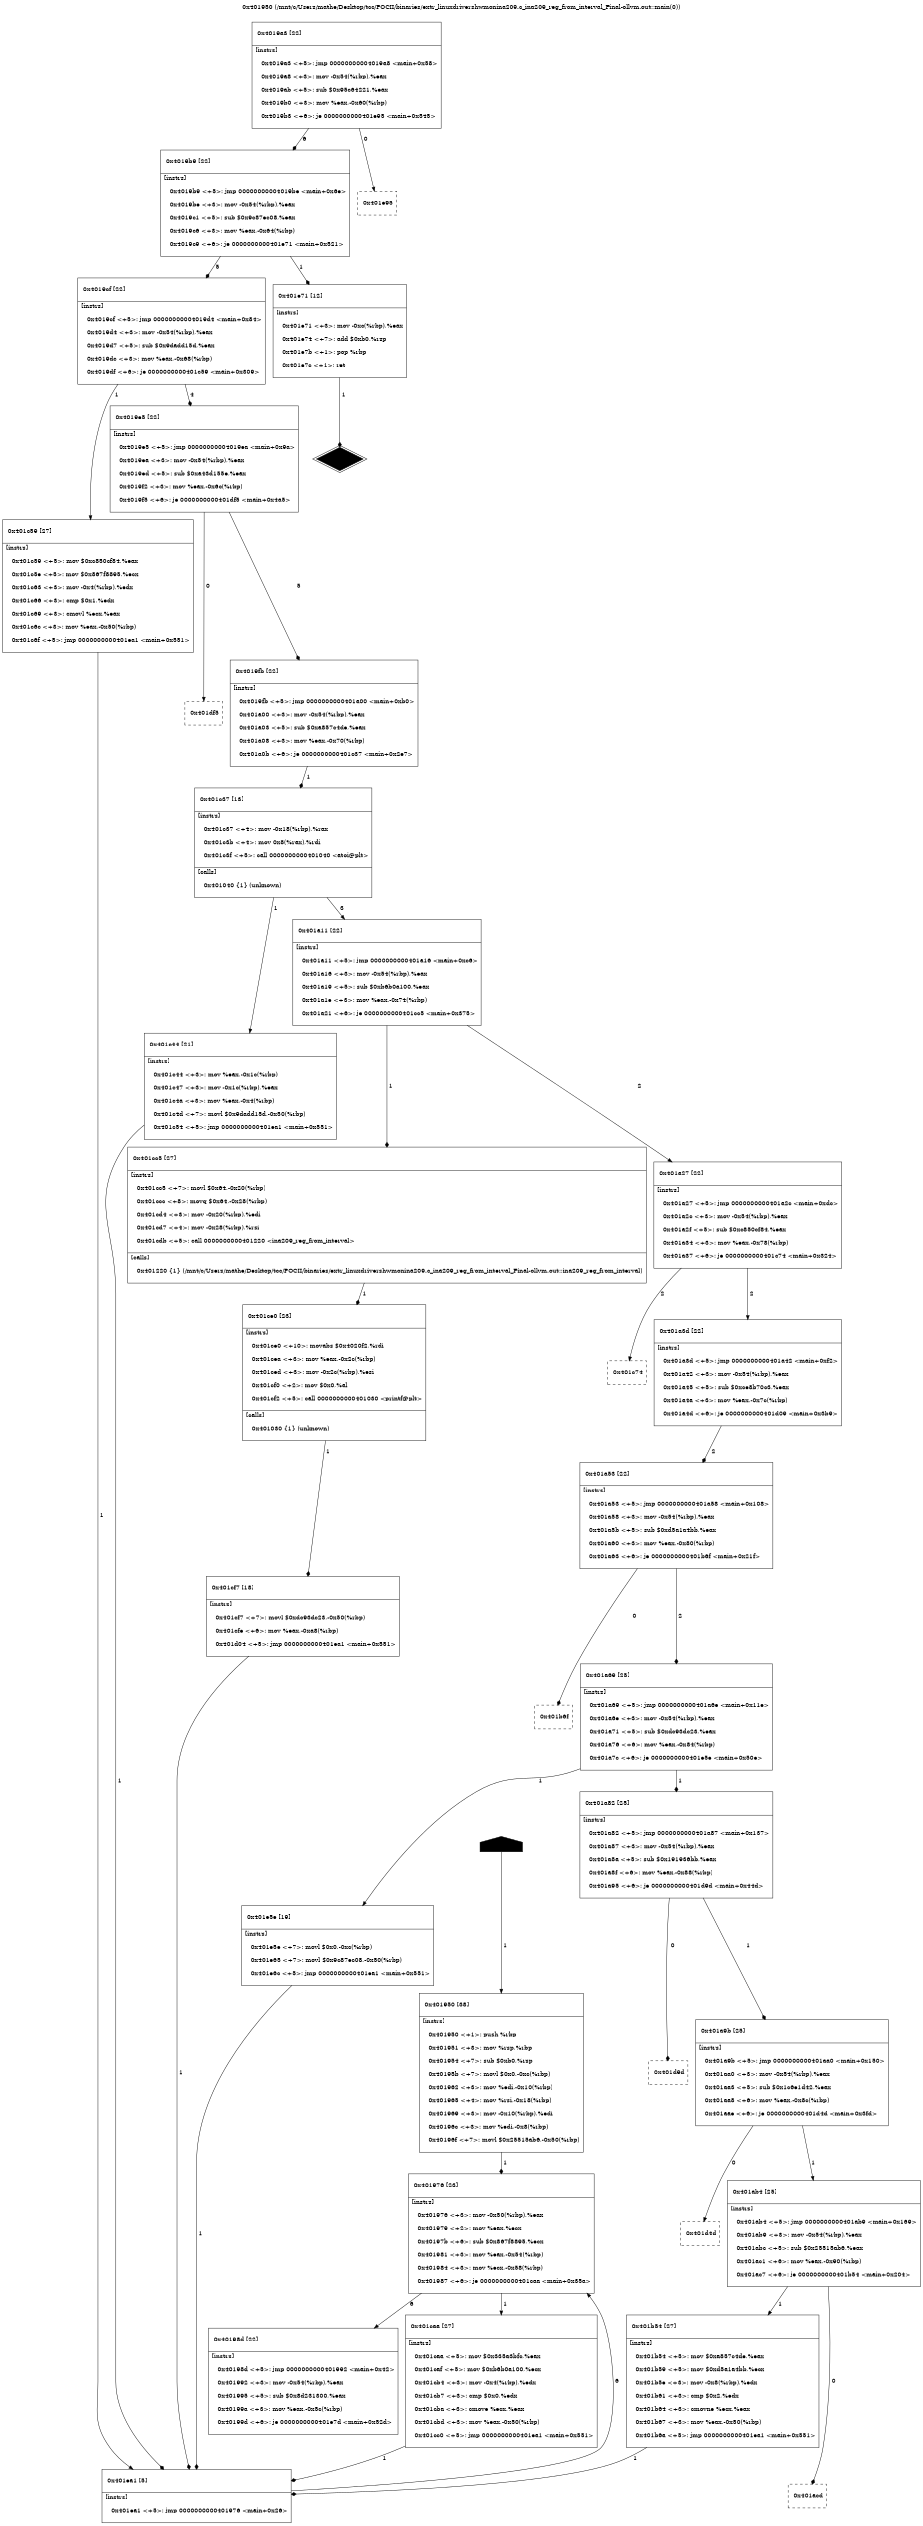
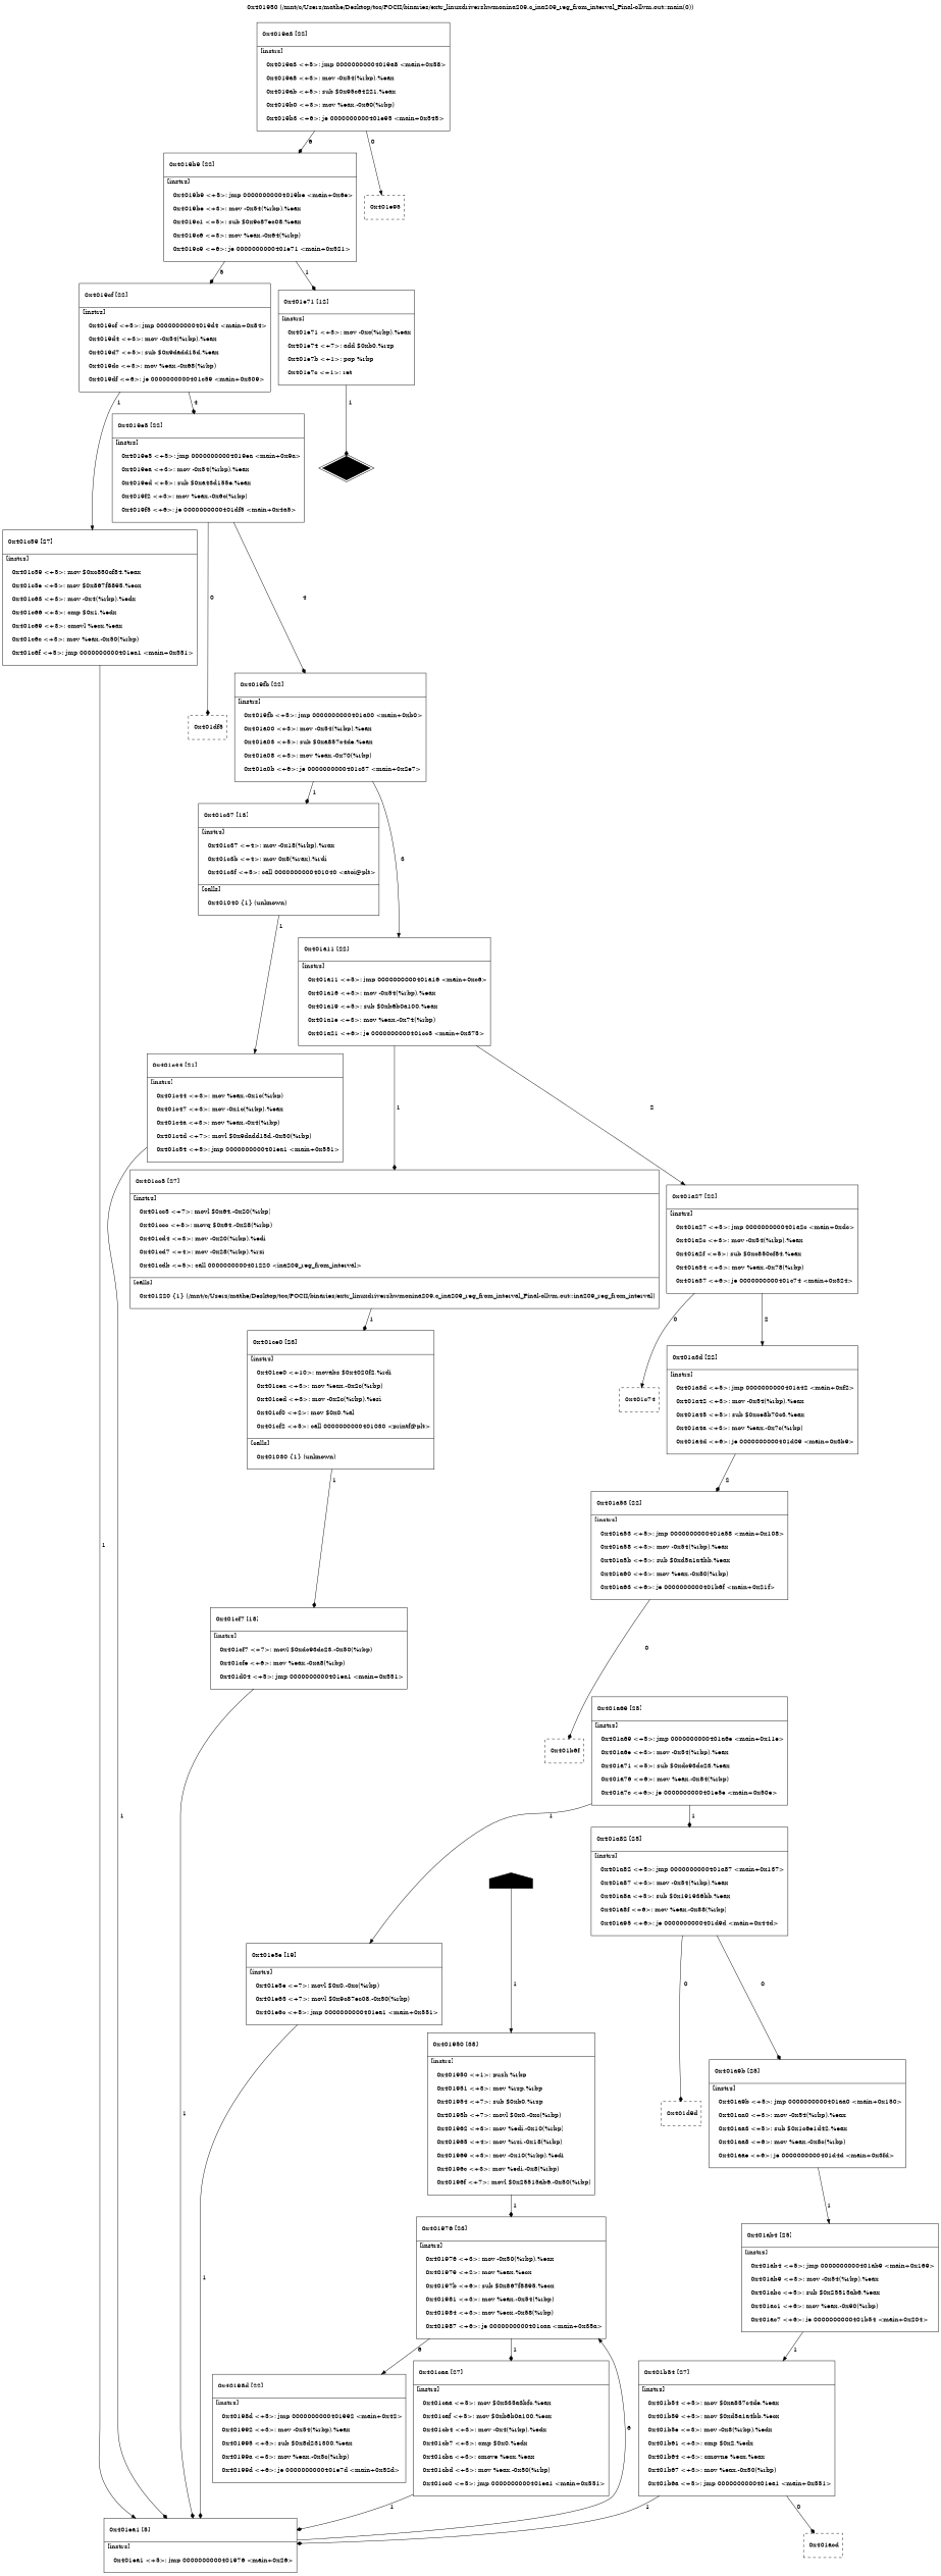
  digraph {
    label="0x401950 (/mnt/c/Users/mathe/Desktop/tcc/POCII/binaries/extr_linuxdrivershwmonina209.c_ina209_reg_from_interval_Final-ollvm.out::main(0))"
    labelloc=t
    node [shape=record]
    edge [arrowhead=diamond]
    Entry [fillcolor=black height=0.3 shape=house style=filled width=0.3]
    n2 [label="{\n     0x401950 [38]\l\n     | [instrs]\l\n     &nbsp;&nbsp;0x401950 \<+1\>: push %rbp\l\n     &nbsp;&nbsp;0x401951 \<+3\>: mov %rsp,%rbp\l\n     &nbsp;&nbsp;0x401954 \<+7\>: sub $0xb0,%rsp\l\n     &nbsp;&nbsp;0x40195b \<+7\>: movl $0x0,-0xc(%rbp)\l\n     &nbsp;&nbsp;0x401962 \<+3\>: mov %edi,-0x10(%rbp)\l\n     &nbsp;&nbsp;0x401965 \<+4\>: mov %rsi,-0x18(%rbp)\l\n     &nbsp;&nbsp;0x401969 \<+3\>: mov -0x10(%rbp),%edi\l\n     &nbsp;&nbsp;0x40196c \<+3\>: mov %edi,-0x8(%rbp)\l\n     &nbsp;&nbsp;0x40196f \<+7\>: movl $0x25515ab6,-0x50(%rbp)\l\n  }"]
    n3 [label="{\n     0x401976 [23]\l\n     | [instrs]\l\n     &nbsp;&nbsp;0x401976 \<+3\>: mov -0x50(%rbp),%eax\l\n     &nbsp;&nbsp;0x401979 \<+2\>: mov %eax,%ecx\l\n     &nbsp;&nbsp;0x40197b \<+6\>: sub $0x867f8895,%ecx\l\n     &nbsp;&nbsp;0x401981 \<+3\>: mov %eax,-0x54(%rbp)\l\n     &nbsp;&nbsp;0x401984 \<+3\>: mov %ecx,-0x58(%rbp)\l\n     &nbsp;&nbsp;0x401987 \<+6\>: je 0000000000401caa \<main+0x35a\>\l\n  }"]
    n4 [label="{\n     0x401caa [27]\l\n     | [instrs]\l\n     &nbsp;&nbsp;0x401caa \<+5\>: mov $0x335a3bfc,%eax\l\n     &nbsp;&nbsp;0x401caf \<+5\>: mov $0xb6b0a100,%ecx\l\n     &nbsp;&nbsp;0x401cb4 \<+3\>: mov -0x4(%rbp),%edx\l\n     &nbsp;&nbsp;0x401cb7 \<+3\>: cmp $0x0,%edx\l\n     &nbsp;&nbsp;0x401cba \<+3\>: cmove %ecx,%eax\l\n     &nbsp;&nbsp;0x401cbd \<+3\>: mov %eax,-0x50(%rbp)\l\n     &nbsp;&nbsp;0x401cc0 \<+5\>: jmp 0000000000401ea1 \<main+0x551\>\l\n  }"]
    n5 [label="{\n     0x40198d [22]\l\n     | [instrs]\l\n     &nbsp;&nbsp;0x40198d \<+5\>: jmp 0000000000401992 \<main+0x42\>\l\n     &nbsp;&nbsp;0x401992 \<+3\>: mov -0x54(%rbp),%eax\l\n     &nbsp;&nbsp;0x401995 \<+5\>: sub $0x8d231300,%eax\l\n     &nbsp;&nbsp;0x40199a \<+3\>: mov %eax,-0x5c(%rbp)\l\n     &nbsp;&nbsp;0x40199d \<+6\>: je 0000000000401e7d \<main+0x52d\>\l\n  }"]
    n6 [label="{\n     0x401ea1 [5]\l\n     | [instrs]\l\n     &nbsp;&nbsp;0x401ea1 \<+5\>: jmp 0000000000401976 \<main+0x26\>\l\n  }"]
    n7 [label="{\n     0x4019a3 [22]\l\n     | [instrs]\l\n     &nbsp;&nbsp;0x4019a3 \<+5\>: jmp 00000000004019a8 \<main+0x58\>\l\n     &nbsp;&nbsp;0x4019a8 \<+3\>: mov -0x54(%rbp),%eax\l\n     &nbsp;&nbsp;0x4019ab \<+5\>: sub $0x95c64221,%eax\l\n     &nbsp;&nbsp;0x4019b0 \<+3\>: mov %eax,-0x60(%rbp)\l\n     &nbsp;&nbsp;0x4019b3 \<+6\>: je 0000000000401e95 \<main+0x545\>\l\n  }"]
    n8 [label="{\n     0x401e95\l\n  }" style=dashed]
    n9 [label="{\n     0x4019b9 [22]\l\n     | [instrs]\l\n     &nbsp;&nbsp;0x4019b9 \<+5\>: jmp 00000000004019be \<main+0x6e\>\l\n     &nbsp;&nbsp;0x4019be \<+3\>: mov -0x54(%rbp),%eax\l\n     &nbsp;&nbsp;0x4019c1 \<+5\>: sub $0x9c87ec08,%eax\l\n     &nbsp;&nbsp;0x4019c6 \<+3\>: mov %eax,-0x64(%rbp)\l\n     &nbsp;&nbsp;0x4019c9 \<+6\>: je 0000000000401e71 \<main+0x521\>\l\n  }"]
    Exit [fillcolor=black height=0.3 peripheries=2 shape=diamond style=filled width=0.3]
    n11 [label="{\n     0x401e71 [12]\l\n     | [instrs]\l\n     &nbsp;&nbsp;0x401e71 \<+3\>: mov -0xc(%rbp),%eax\l\n     &nbsp;&nbsp;0x401e74 \<+7\>: add $0xb0,%rsp\l\n     &nbsp;&nbsp;0x401e7b \<+1\>: pop %rbp\l\n     &nbsp;&nbsp;0x401e7c \<+1\>: ret\l\n  }"]
    n12 [label="{\n     0x4019cf [22]\l\n     | [instrs]\l\n     &nbsp;&nbsp;0x4019cf \<+5\>: jmp 00000000004019d4 \<main+0x84\>\l\n     &nbsp;&nbsp;0x4019d4 \<+3\>: mov -0x54(%rbp),%eax\l\n     &nbsp;&nbsp;0x4019d7 \<+5\>: sub $0x9dadd15d,%eax\l\n     &nbsp;&nbsp;0x4019dc \<+3\>: mov %eax,-0x68(%rbp)\l\n     &nbsp;&nbsp;0x4019df \<+6\>: je 0000000000401c59 \<main+0x309\>\l\n  }"]
    n13 [label="{\n     0x401cf7 [18]\l\n     | [instrs]\l\n     &nbsp;&nbsp;0x401cf7 \<+7\>: movl $0xdc93dc23,-0x50(%rbp)\l\n     &nbsp;&nbsp;0x401cfe \<+6\>: mov %eax,-0xa8(%rbp)\l\n     &nbsp;&nbsp;0x401d04 \<+5\>: jmp 0000000000401ea1 \<main+0x551\>\l\n  }"]
    n14 [label="{\n     0x401c59 [27]\l\n     | [instrs]\l\n     &nbsp;&nbsp;0x401c59 \<+5\>: mov $0xc850cf84,%eax\l\n     &nbsp;&nbsp;0x401c5e \<+5\>: mov $0x867f8895,%ecx\l\n     &nbsp;&nbsp;0x401c63 \<+3\>: mov -0x4(%rbp),%edx\l\n     &nbsp;&nbsp;0x401c66 \<+3\>: cmp $0x1,%edx\l\n     &nbsp;&nbsp;0x401c69 \<+3\>: cmovl %ecx,%eax\l\n     &nbsp;&nbsp;0x401c6c \<+3\>: mov %eax,-0x50(%rbp)\l\n     &nbsp;&nbsp;0x401c6f \<+5\>: jmp 0000000000401ea1 \<main+0x551\>\l\n  }"]
    n15 [label="{\n     0x4019e5 [22]\l\n     | [instrs]\l\n     &nbsp;&nbsp;0x4019e5 \<+5\>: jmp 00000000004019ea \<main+0x9a\>\l\n     &nbsp;&nbsp;0x4019ea \<+3\>: mov -0x54(%rbp),%eax\l\n     &nbsp;&nbsp;0x4019ed \<+5\>: sub $0xa43d155e,%eax\l\n     &nbsp;&nbsp;0x4019f2 \<+3\>: mov %eax,-0x6c(%rbp)\l\n     &nbsp;&nbsp;0x4019f5 \<+6\>: je 0000000000401df5 \<main+0x4a5\>\l\n  }"]
    n16 [label="{\n     0x401ce0 [23]\l\n     | [instrs]\l\n     &nbsp;&nbsp;0x401ce0 \<+10\>: movabs $0x4020f2,%rdi\l\n     &nbsp;&nbsp;0x401cea \<+3\>: mov %eax,-0x2c(%rbp)\l\n     &nbsp;&nbsp;0x401ced \<+3\>: mov -0x2c(%rbp),%esi\l\n     &nbsp;&nbsp;0x401cf0 \<+2\>: mov $0x0,%al\l\n     &nbsp;&nbsp;0x401cf2 \<+5\>: call 0000000000401030 \<printf@plt\>\l\n     | [calls]\l\n     &nbsp;&nbsp;0x401030 \{1\} (unknown)\l\n  }"]
    n17 [label="{\n     0x401df5\l\n  }" style=dashed]
    n18 [label="{\n     0x4019fb [22]\l\n     | [instrs]\l\n     &nbsp;&nbsp;0x4019fb \<+5\>: jmp 0000000000401a00 \<main+0xb0\>\l\n     &nbsp;&nbsp;0x401a00 \<+3\>: mov -0x54(%rbp),%eax\l\n     &nbsp;&nbsp;0x401a03 \<+5\>: sub $0xa857c4de,%eax\l\n     &nbsp;&nbsp;0x401a08 \<+3\>: mov %eax,-0x70(%rbp)\l\n     &nbsp;&nbsp;0x401a0b \<+6\>: je 0000000000401c37 \<main+0x2e7\>\l\n  }"]
    n19 [label="{\n     0x401c44 [21]\l\n     | [instrs]\l\n     &nbsp;&nbsp;0x401c44 \<+3\>: mov %eax,-0x1c(%rbp)\l\n     &nbsp;&nbsp;0x401c47 \<+3\>: mov -0x1c(%rbp),%eax\l\n     &nbsp;&nbsp;0x401c4a \<+3\>: mov %eax,-0x4(%rbp)\l\n     &nbsp;&nbsp;0x401c4d \<+7\>: movl $0x9dadd15d,-0x50(%rbp)\l\n     &nbsp;&nbsp;0x401c54 \<+5\>: jmp 0000000000401ea1 \<main+0x551\>\l\n  }"]
    n20 [label="{\n     0x401c37 [13]\l\n     | [instrs]\l\n     &nbsp;&nbsp;0x401c37 \<+4\>: mov -0x18(%rbp),%rax\l\n     &nbsp;&nbsp;0x401c3b \<+4\>: mov 0x8(%rax),%rdi\l\n     &nbsp;&nbsp;0x401c3f \<+5\>: call 0000000000401040 \<atoi@plt\>\l\n     | [calls]\l\n     &nbsp;&nbsp;0x401040 \{1\} (unknown)\l\n  }"]
    n21 [label="{\n     0x401a11 [22]\l\n     | [instrs]\l\n     &nbsp;&nbsp;0x401a11 \<+5\>: jmp 0000000000401a16 \<main+0xc6\>\l\n     &nbsp;&nbsp;0x401a16 \<+3\>: mov -0x54(%rbp),%eax\l\n     &nbsp;&nbsp;0x401a19 \<+5\>: sub $0xb6b0a100,%eax\l\n     &nbsp;&nbsp;0x401a1e \<+3\>: mov %eax,-0x74(%rbp)\l\n     &nbsp;&nbsp;0x401a21 \<+6\>: je 0000000000401cc5 \<main+0x375\>\l\n  }"]
    n22 [label="{\n     0x401cc5 [27]\l\n     | [instrs]\l\n     &nbsp;&nbsp;0x401cc5 \<+7\>: movl $0x64,-0x20(%rbp)\l\n     &nbsp;&nbsp;0x401ccc \<+8\>: movq $0x64,-0x28(%rbp)\l\n     &nbsp;&nbsp;0x401cd4 \<+3\>: mov -0x20(%rbp),%edi\l\n     &nbsp;&nbsp;0x401cd7 \<+4\>: mov -0x28(%rbp),%rsi\l\n     &nbsp;&nbsp;0x401cdb \<+5\>: call 0000000000401220 \<ina209_reg_from_interval\>\l\n     | [calls]\l\n     &nbsp;&nbsp;0x401220 \{1\} (/mnt/c/Users/mathe/Desktop/tcc/POCII/binaries/extr_linuxdrivershwmonina209.c_ina209_reg_from_interval_Final-ollvm.out::ina209_reg_from_interval)\l\n  }"]
    n23 [label="{\n     0x401a27 [22]\l\n     | [instrs]\l\n     &nbsp;&nbsp;0x401a27 \<+5\>: jmp 0000000000401a2c \<main+0xdc\>\l\n     &nbsp;&nbsp;0x401a2c \<+3\>: mov -0x54(%rbp),%eax\l\n     &nbsp;&nbsp;0x401a2f \<+5\>: sub $0xc850cf84,%eax\l\n     &nbsp;&nbsp;0x401a34 \<+3\>: mov %eax,-0x78(%rbp)\l\n     &nbsp;&nbsp;0x401a37 \<+6\>: je 0000000000401c74 \<main+0x324\>\l\n  }"]
    n24 [label="{\n     0x401c74\l\n  }" style=dashed]
    n25 [label="{\n     0x401a3d [22]\l\n     | [instrs]\l\n     &nbsp;&nbsp;0x401a3d \<+5\>: jmp 0000000000401a42 \<main+0xf2\>\l\n     &nbsp;&nbsp;0x401a42 \<+3\>: mov -0x54(%rbp),%eax\l\n     &nbsp;&nbsp;0x401a45 \<+5\>: sub $0xce8b70c3,%eax\l\n     &nbsp;&nbsp;0x401a4a \<+3\>: mov %eax,-0x7c(%rbp)\l\n     &nbsp;&nbsp;0x401a4d \<+6\>: je 0000000000401d09 \<main+0x3b9\>\l\n  }"]
    n26 [label="{\n     0x401acd\l\n  }" style=dashed]
    n27 [label="{\n     0x401a53 [22]\l\n     | [instrs]\l\n     &nbsp;&nbsp;0x401a53 \<+5\>: jmp 0000000000401a58 \<main+0x108\>\l\n     &nbsp;&nbsp;0x401a58 \<+3\>: mov -0x54(%rbp),%eax\l\n     &nbsp;&nbsp;0x401a5b \<+5\>: sub $0xd5a1a4bb,%eax\l\n     &nbsp;&nbsp;0x401a60 \<+3\>: mov %eax,-0x80(%rbp)\l\n     &nbsp;&nbsp;0x401a63 \<+6\>: je 0000000000401b6f \<main+0x21f\>\l\n  }"]
    n28 [label="{\n     0x401b54 [27]\l\n     | [instrs]\l\n     &nbsp;&nbsp;0x401b54 \<+5\>: mov $0xa857c4de,%eax\l\n     &nbsp;&nbsp;0x401b59 \<+5\>: mov $0xd5a1a4bb,%ecx\l\n     &nbsp;&nbsp;0x401b5e \<+3\>: mov -0x8(%rbp),%edx\l\n     &nbsp;&nbsp;0x401b61 \<+3\>: cmp $0x2,%edx\l\n     &nbsp;&nbsp;0x401b64 \<+3\>: cmovne %ecx,%eax\l\n     &nbsp;&nbsp;0x401b67 \<+3\>: mov %eax,-0x50(%rbp)\l\n     &nbsp;&nbsp;0x401b6a \<+5\>: jmp 0000000000401ea1 \<main+0x551\>\l\n  }"]
    n29 [label="{\n     0x401b6f\l\n  }" style=dashed]
    n30 [label="{\n     0x401a69 [25]\l\n     | [instrs]\l\n     &nbsp;&nbsp;0x401a69 \<+5\>: jmp 0000000000401a6e \<main+0x11e\>\l\n     &nbsp;&nbsp;0x401a6e \<+3\>: mov -0x54(%rbp),%eax\l\n     &nbsp;&nbsp;0x401a71 \<+5\>: sub $0xdc93dc23,%eax\l\n     &nbsp;&nbsp;0x401a76 \<+6\>: mov %eax,-0x84(%rbp)\l\n     &nbsp;&nbsp;0x401a7c \<+6\>: je 0000000000401e5e \<main+0x50e\>\l\n  }"]
    n31 [label="{\n     0x401ab4 [25]\l\n     | [instrs]\l\n     &nbsp;&nbsp;0x401ab4 \<+5\>: jmp 0000000000401ab9 \<main+0x169\>\l\n     &nbsp;&nbsp;0x401ab9 \<+3\>: mov -0x54(%rbp),%eax\l\n     &nbsp;&nbsp;0x401abc \<+5\>: sub $0x25515ab6,%eax\l\n     &nbsp;&nbsp;0x401ac1 \<+6\>: mov %eax,-0x90(%rbp)\l\n     &nbsp;&nbsp;0x401ac7 \<+6\>: je 0000000000401b54 \<main+0x204\>\l\n  }"]
    n32 [label="{\n     0x401e5e [19]\l\n     | [instrs]\l\n     &nbsp;&nbsp;0x401e5e \<+7\>: movl $0x0,-0xc(%rbp)\l\n     &nbsp;&nbsp;0x401e65 \<+7\>: movl $0x9c87ec08,-0x50(%rbp)\l\n     &nbsp;&nbsp;0x401e6c \<+5\>: jmp 0000000000401ea1 \<main+0x551\>\l\n  }"]
    n33 [label="{\n     0x401a82 [25]\l\n     | [instrs]\l\n     &nbsp;&nbsp;0x401a82 \<+5\>: jmp 0000000000401a87 \<main+0x137\>\l\n     &nbsp;&nbsp;0x401a87 \<+3\>: mov -0x54(%rbp),%eax\l\n     &nbsp;&nbsp;0x401a8a \<+5\>: sub $0x191936bb,%eax\l\n     &nbsp;&nbsp;0x401a8f \<+6\>: mov %eax,-0x88(%rbp)\l\n     &nbsp;&nbsp;0x401a95 \<+6\>: je 0000000000401d9d \<main+0x44d\>\l\n  }"]
-   n34 [label="{\n     0x401d4d\l\n  }" style=dashed]
    n35 [label="{\n     0x401a9b [25]\l\n     | [instrs]\l\n     &nbsp;&nbsp;0x401a9b \<+5\>: jmp 0000000000401aa0 \<main+0x150\>\l\n     &nbsp;&nbsp;0x401aa0 \<+3\>: mov -0x54(%rbp),%eax\l\n     &nbsp;&nbsp;0x401aa3 \<+5\>: sub $0x1c6e1d42,%eax\l\n     &nbsp;&nbsp;0x401aa8 \<+6\>: mov %eax,-0x8c(%rbp)\l\n     &nbsp;&nbsp;0x401aae \<+6\>: je 0000000000401d4d \<main+0x3fd\>\l\n  }"]
    n36 [label="{\n     0x401d9d\l\n  }" style=dashed]
    Entry -> n2 [arrowhead=normal label=" 1"]
    n2 -> n3 [label=" 1"]
-   n3 -> n4 [arrowhead=normal label=" 1"]
+   n3 -> n4 [label=" 1"]
    n3 -> n5 [arrowhead=normal label=" 6"]
    n4 -> n6 [label=" 1"]
    n6 -> n3 [arrowhead=normal label=" 6"]
    n7 -> n8 [arrowhead=normal label=" 0"]
    n7 -> n9 [label=" 6"]
    n9 -> n11 [label=" 1"]
    n9 -> n12 [label=" 5"]
    n11 -> Exit [label=" 1"]
    n12 -> n14 [arrowhead=normal label=" 1"]
    n12 -> n15 [label=" 4"]
    n13 -> n6 [label=" 1"]
    n14 -> n6 [arrowhead=normal label=" 1"]
-   n15 -> n17 [arrowhead=normal label=" 0"]
-   n15 -> n18 [label=" 5"]
+   n15 -> n17 [label=" 0"]
+   n15 -> n18 [label=" 4"]
    n16 -> n13 [label=" 1"]
    n18 -> n20 [label=" 1"]
-   n20 -> n21 [arrowhead=normal label=" 3"]
+   n18 -> n21 [arrowhead=normal label=" 3"]
    n19 -> n6 [label=" 1"]
    n20 -> n19 [arrowhead=normal label=" 1"]
    n21 -> n22 [label=" 1"]
    n21 -> n23 [arrowhead=normal label=" 2"]
    n22 -> n16 [label=" 1"]
-   n23 -> n24 [arrowhead=normal label=" 2"]
+   n23 -> n24 [arrowhead=normal label=" 0"]
    n23 -> n25 [arrowhead=normal label=" 2"]
    n25 -> n27 [label=" 2"]
    n27 -> n29 [label=" 0"]
-   n27 -> n30 [label=" 2"]
    n28 -> n6 [label=" 1"]
    n30 -> n32 [arrowhead=normal label=" 1"]
    n30 -> n33 [label=" 1"]
-   n31 -> n26 [label=" 0"]
+   n28 -> n26 [label=" 0"]
    n31 -> n28 [arrowhead=normal label=" 1"]
    n32 -> n6 [label=" 1"]
-   n33 -> n35 [label=" 1"]
+   n33 -> n35 [label=" 0"]
    n33 -> n36 [label=" 0"]
    n35 -> n31 [arrowhead=normal label=" 1"]
-   n35 -> n34 [arrowhead=normal label=" 0"]
  }
